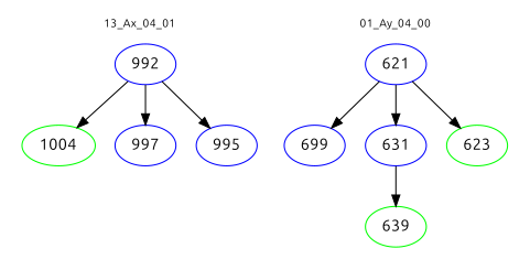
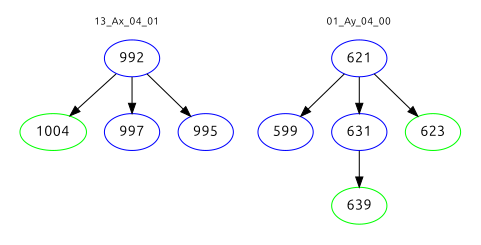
  digraph {
    fontname=Ubuntu
    node [color=blue fontname=Ubuntu]
    edge [color=black fontname=Ubuntu]
    n1 [label=992]
    n2 [color=green label=1004]
    n3 [label=997]
    n4 [label=995]
    n5 [label=621]
-   n6 [label=699]
+   n6 [label=599]
    n7 [label=631]
    n8 [color=green label=623]
    n9 [color=green label=639]
    subgraph cluster_1 {
      color=white
      fontsize=10
      label="13_Ax_04_01"
      n1
      n2
      n3
      n4
    }
    subgraph cluster_2 {
      color=white
      fontsize=10
      label="01_Ay_04_00"
      n5
      n6
      n7
      n8
      n9
    }
    n1 -> n2
    n1 -> n3
    n1 -> n4
    n5 -> n6
    n5 -> n7
    n5 -> n8
    n7 -> n9
  }
